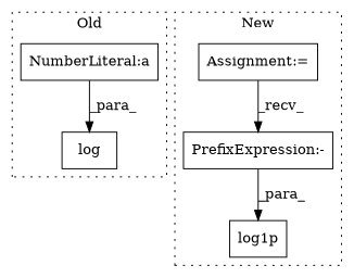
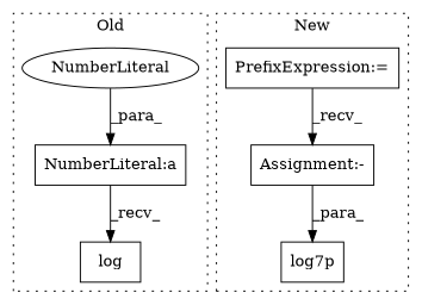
  digraph {
    node [a=32 l=1 shape=box]
    n1 [l="4,1" label=log s="53928,53937"]
    n2 [a=27 l=3 label="NumberLiteral:a" s=53933]
-   n4 [l="6,1" label=log1p s="53979,53987"]
-   n5 [a=7 l=7 label="Assignment:=" s=53946]
-   n6 [a=38 label="PrefixExpression:-" s=53985]
+   n3 [a=34 label=NumberLiteral s=53932 shape=ellipse]
+   n4 [l="6,1" label=log7p s="53979,53987"]
+   n5 [a=7 l=7 label="PrefixExpression:=" s=53946]
+   n6 [a=38 label="Assignment:-" s=53985]
    subgraph cluster_1 {
      label=Old
      style=dotted
      n1
      n2
+     n3
    }
    subgraph cluster_2 {
      label=New
      style=dotted
      n4
      n5
      n6
    }
-   n2 -> n1 [label=_para_]
+   n2 -> n1 [label=_recv_]
+   n3 -> n2 [label=_para_]
    n5 -> n6 [label=_recv_]
    n6 -> n4 [label=_para_]
  }
